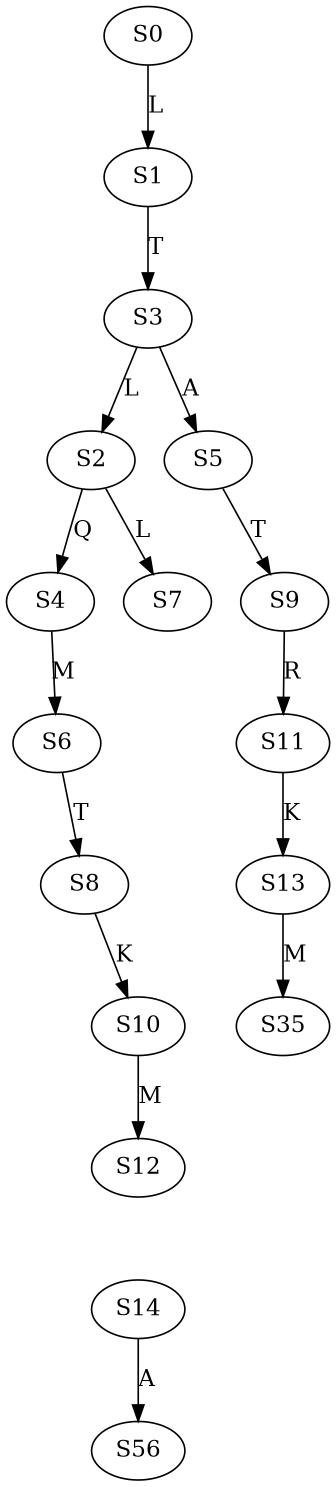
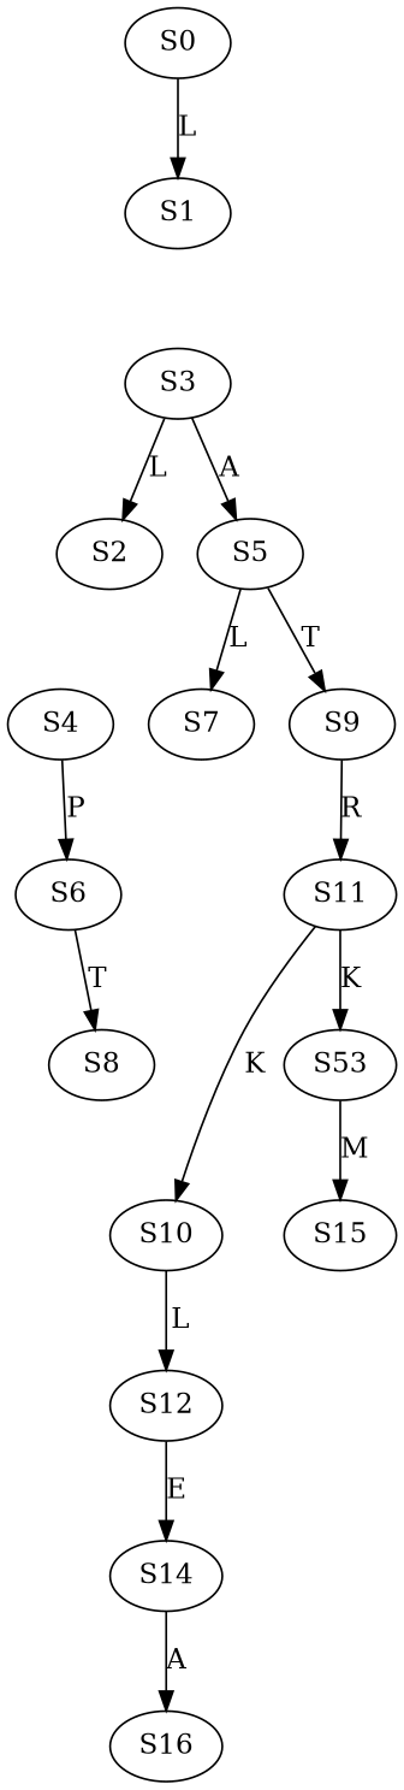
  strict digraph {
    S0
    S1
    S3
    S2
    S4
    S5
    S6
    S7
    S9
    S8
    S10
    S11
    S12
-   S13
+   S13 [label=S53]
    S14
-   S15 [label=S35]
-   S16 [label=S56]
+   S15
+   S16
    S0 -> S1 [label=L]
-   S1 -> S3 [label=T]
    S3 -> S2 [label=L]
    S3 -> S5 [label=A]
-   S2 -> S4 [label=Q]
-   S4 -> S6 [label=M]
-   S2 -> S7 [label=L]
+   S4 -> S6 [label=P]
+   S5 -> S7 [label=L]
    S5 -> S9 [label=T]
    S6 -> S8 [label=T]
    S9 -> S11 [label=R]
-   S8 -> S10 [label=K]
-   S10 -> S12 [label=M]
+   S11 -> S10 [label=K]
+   S10 -> S12 [label=L]
    S11 -> S13 [label=K]
+   S12 -> S14 [label=E]
    S13 -> S15 [label=M]
    S14 -> S16 [label=A]
  }
